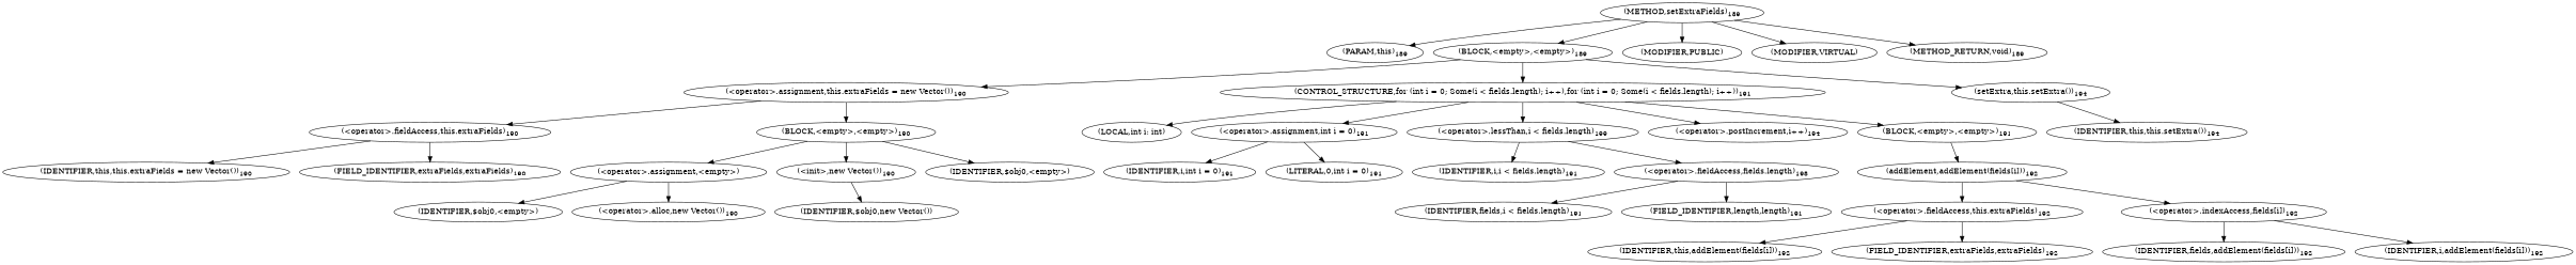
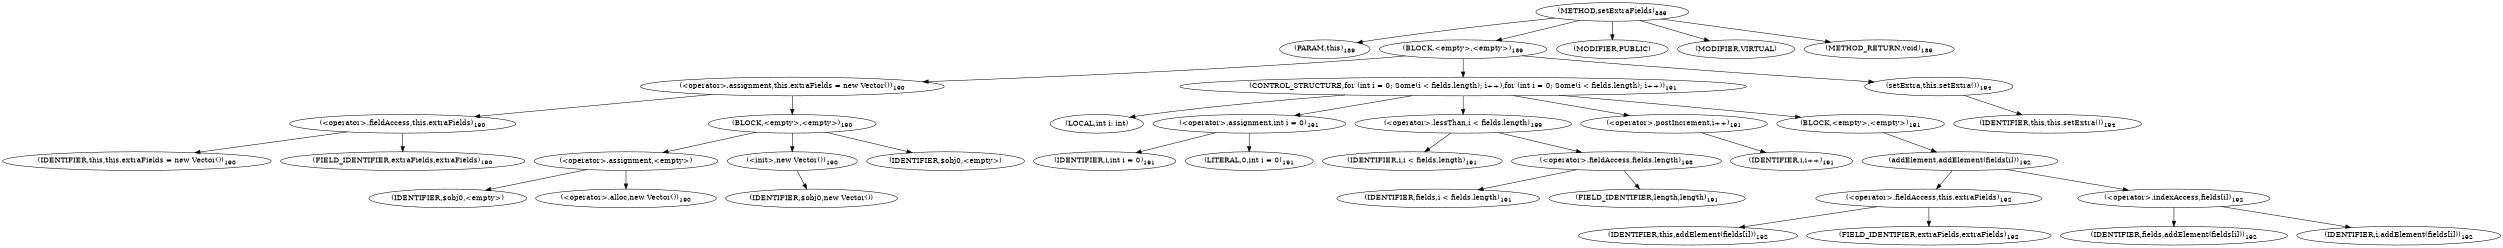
  digraph {
-   n1 [label=<(METHOD,setExtraFields)<SUB>189</SUB>>]
+   n1 [label=<(METHOD,setExtraFields)<SUB>889</SUB>>]
    n2 [label=<(PARAM,this)<SUB>189</SUB>>]
    n3 [label=<(BLOCK,&lt;empty&gt;,&lt;empty&gt;)<SUB>189</SUB>>]
    n4 [label=<(MODIFIER,PUBLIC)>]
    n5 [label=<(MODIFIER,VIRTUAL)>]
    n6 [label=<(METHOD_RETURN,void)<SUB>189</SUB>>]
    n7 [label=<(&lt;operator&gt;.assignment,this.extraFields = new Vector())<SUB>190</SUB>>]
    n8 [label=<(CONTROL_STRUCTURE,for (int i = 0; Some(i &lt; fields.length); i++),for (int i = 0; Some(i &lt; fields.length); i++))<SUB>191</SUB>>]
    n9 [label=<(setExtra,this.setExtra())<SUB>194</SUB>>]
    n10 [label=<(&lt;operator&gt;.fieldAccess,this.extraFields)<SUB>190</SUB>>]
    n11 [label=<(BLOCK,&lt;empty&gt;,&lt;empty&gt;)<SUB>190</SUB>>]
    n12 [label=<(LOCAL,int i: int)>]
    n13 [label=<(&lt;operator&gt;.assignment,int i = 0)<SUB>191</SUB>>]
    n14 [label=<(&lt;operator&gt;.lessThan,i &lt; fields.length)<SUB>199</SUB>>]
-   n15 [label=<(&lt;operator&gt;.postIncrement,i++)<SUB>194</SUB>>]
+   n15 [label=<(&lt;operator&gt;.postIncrement,i++)<SUB>191</SUB>>]
    n16 [label=<(BLOCK,&lt;empty&gt;,&lt;empty&gt;)<SUB>191</SUB>>]
    n17 [label=<(IDENTIFIER,this,this.setExtra())<SUB>194</SUB>>]
    n18 [label=<(IDENTIFIER,this,this.extraFields = new Vector())<SUB>190</SUB>>]
    n19 [label=<(FIELD_IDENTIFIER,extraFields,extraFields)<SUB>190</SUB>>]
    n20 [label=<(&lt;operator&gt;.assignment,&lt;empty&gt;)>]
    n21 [label=<(&lt;init&gt;,new Vector())<SUB>190</SUB>>]
    n22 [label=<(IDENTIFIER,$obj0,&lt;empty&gt;)>]
    n23 [label=<(IDENTIFIER,$obj0,&lt;empty&gt;)>]
    n24 [label=<(&lt;operator&gt;.alloc,new Vector())<SUB>190</SUB>>]
    n25 [label=<(IDENTIFIER,$obj0,new Vector())>]
    n26 [label=<(IDENTIFIER,i,int i = 0)<SUB>191</SUB>>]
    n27 [label=<(LITERAL,0,int i = 0)<SUB>191</SUB>>]
    n28 [label=<(IDENTIFIER,i,i &lt; fields.length)<SUB>191</SUB>>]
    n29 [label=<(&lt;operator&gt;.fieldAccess,fields.length)<SUB>198</SUB>>]
+   n30 [label=<(IDENTIFIER,i,i++)<SUB>191</SUB>>]
    n31 [label=<(addElement,addElement(fields[i]))<SUB>192</SUB>>]
    n32 [label=<(IDENTIFIER,fields,i &lt; fields.length)<SUB>191</SUB>>]
    n33 [label=<(FIELD_IDENTIFIER,length,length)<SUB>191</SUB>>]
    n34 [label=<(&lt;operator&gt;.fieldAccess,this.extraFields)<SUB>192</SUB>>]
    n35 [label=<(&lt;operator&gt;.indexAccess,fields[i])<SUB>192</SUB>>]
    n36 [label=<(IDENTIFIER,this,addElement(fields[i]))<SUB>192</SUB>>]
    n37 [label=<(FIELD_IDENTIFIER,extraFields,extraFields)<SUB>192</SUB>>]
    n38 [label=<(IDENTIFIER,fields,addElement(fields[i]))<SUB>192</SUB>>]
    n39 [label=<(IDENTIFIER,i,addElement(fields[i]))<SUB>192</SUB>>]
    n1 -> n2
    n1 -> n3
    n1 -> n4
    n1 -> n5
    n1 -> n6
    n3 -> n7
    n3 -> n8
    n3 -> n9
    n7 -> n10
    n7 -> n11
    n8 -> n12
    n8 -> n13
    n8 -> n14
    n8 -> n15
    n8 -> n16
    n9 -> n17
    n10 -> n18
    n10 -> n19
    n11 -> n20
    n11 -> n21
    n11 -> n22
    n13 -> n26
    n13 -> n27
    n14 -> n28
    n14 -> n29
+   n15 -> n30
    n16 -> n31
    n20 -> n23
    n20 -> n24
    n21 -> n25
    n29 -> n32
    n29 -> n33
    n31 -> n34
    n31 -> n35
    n34 -> n36
    n34 -> n37
    n35 -> n38
    n35 -> n39
  }
